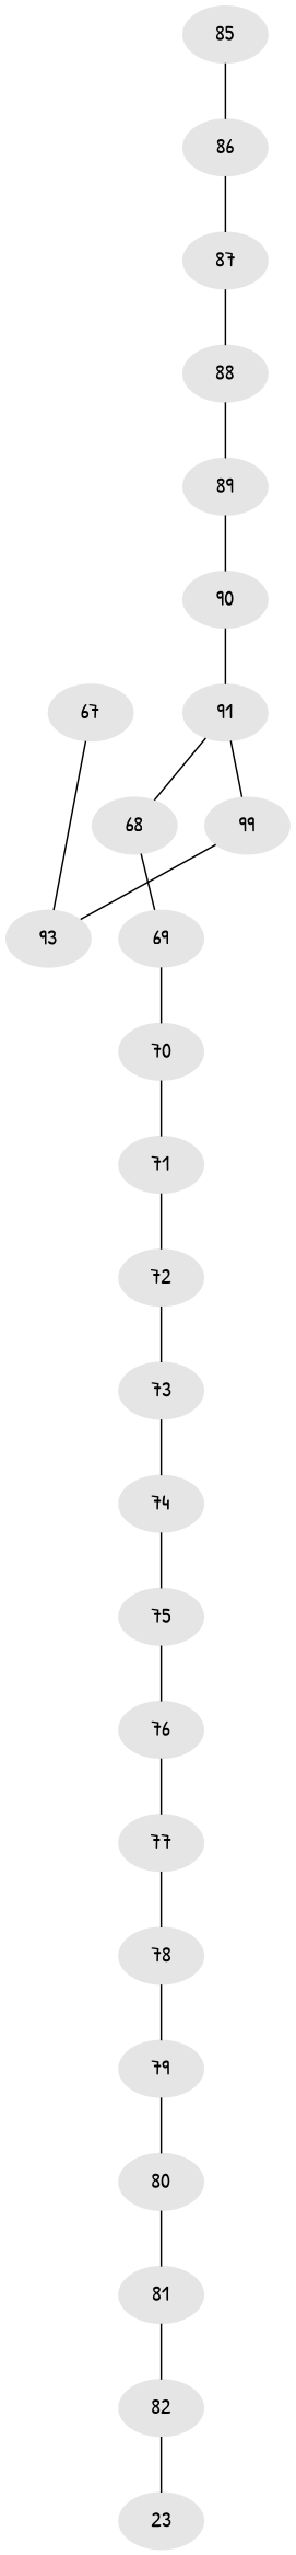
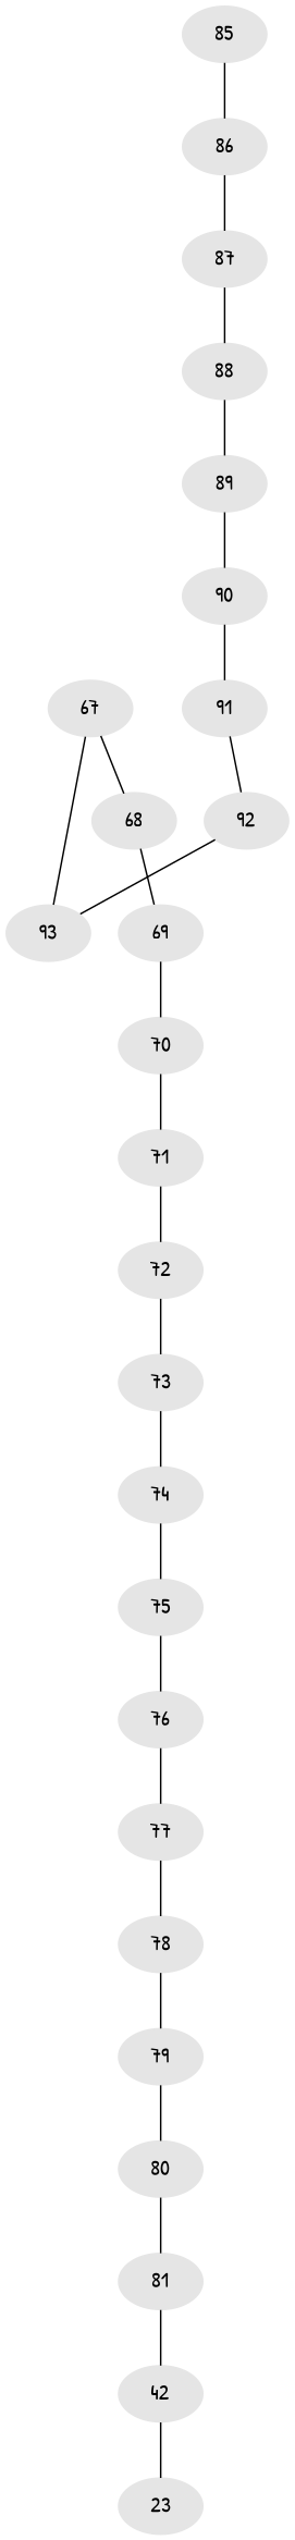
  graph {
    fontname="Patrick Hand"
    node [color=gray90 fontname="Patrick Hand" style=filled]
    edge [fontname="Patrick Hand"]
    67 [super="+66"]
    68
    93 [super="+4+5+6+12+13+14+20+21+22+28+29+30+36+37+38+44+45+46+52+53+54+60+61+62"]
    69
    70
    71
    72
    73
    74
    75
    76
    77
    78
    79
    80
    81
-   82
+   82 [label=42]
    n18 [label=23]
    85
    86
    87
    88
    89
    90
    91
-   92 [label=99]
-   91 -- 68
+   92
+   67 -- 68
    67 -- 93
    68 -- 69
    69 -- 70
    70 -- 71
    71 -- 72
    72 -- 73
    73 -- 74
    74 -- 75
    75 -- 76
    76 -- 77
    77 -- 78
    78 -- 79
    79 -- 80
    80 -- 81
    81 -- 82
    82 -- n18
    85 -- 86
    86 -- 87
    87 -- 88
    88 -- 89
    89 -- 90
    90 -- 91
    91 -- 92
    92 -- 93
  }
